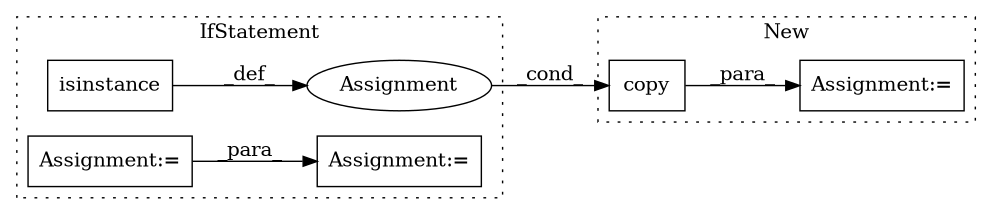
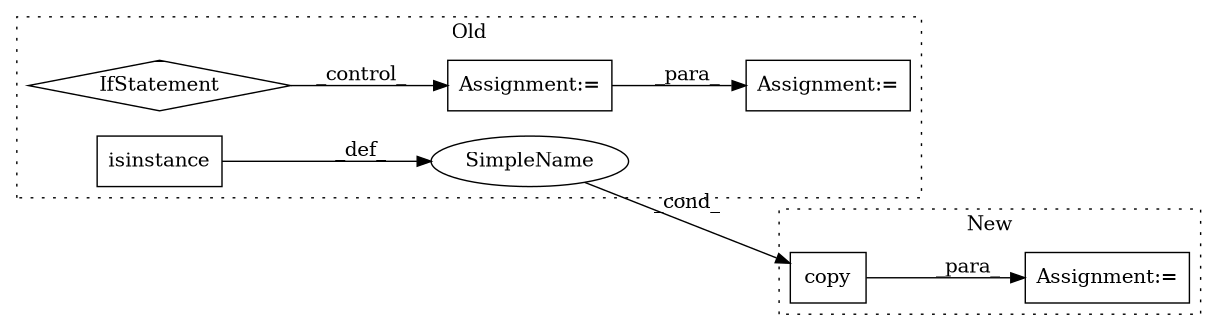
  digraph {
    rankdir=LR
    node [a=7 l=1 shape=box]
    n1 [a=32 l="11,1" label=isinstance s="9156,9187"]
+   n2 [a=25 l="4,2" label=IfStatement s="9152,9188" shape=diamond]
    n3 [label="Assignment:=" s=9206]
-   n4 [a=42 label=Assignment shape=ellipse l=""]
+   n4 [a=42 label=SimpleName shape=ellipse l=""]
    n5 [label="Assignment:=" s=9376]
    n6 [a=32 l=6 label=copy s=8457]
    n7 [label="Assignment:=" s=8546]
    subgraph cluster_1 {
-     label=IfStatement
+     label=Old
      style=dotted
      n1
+     n2
      n3
      n4
      n5
    }
    subgraph cluster_2 {
      label=New
      style=dotted
      n6
      n7
    }
    n1 -> n4 [label=_def_]
+   n2 -> n3 [label=_control_]
    n3 -> n5 [label=_para_]
    n4 -> n6 [label=_cond_]
    n6 -> n7 [label=_para_]
  }
